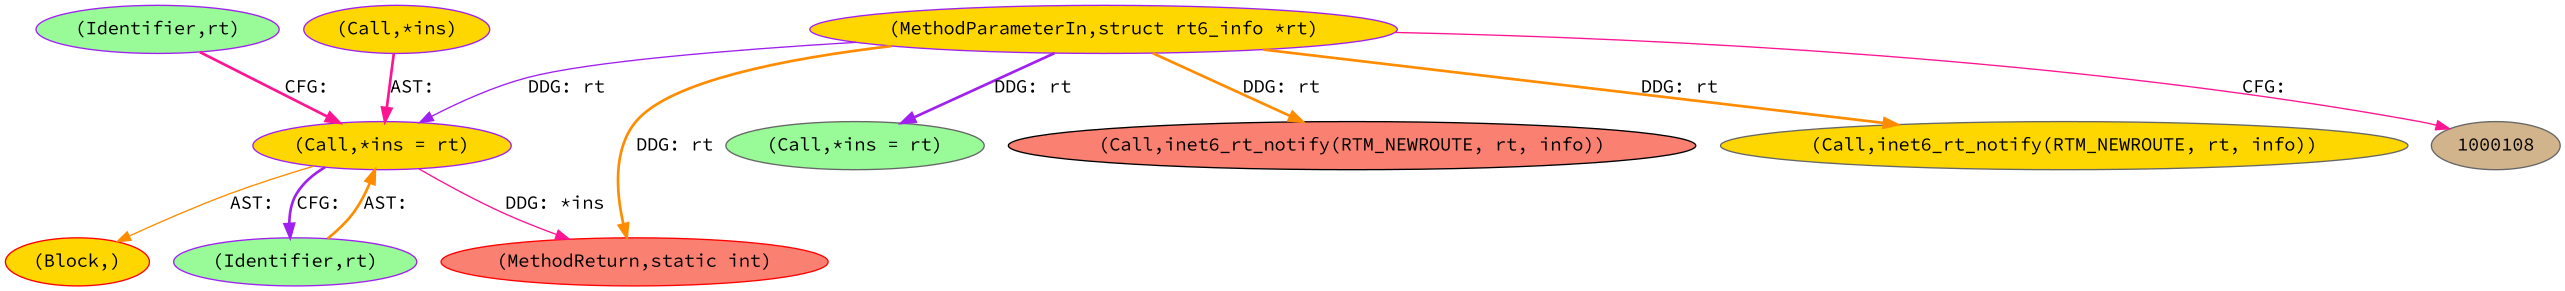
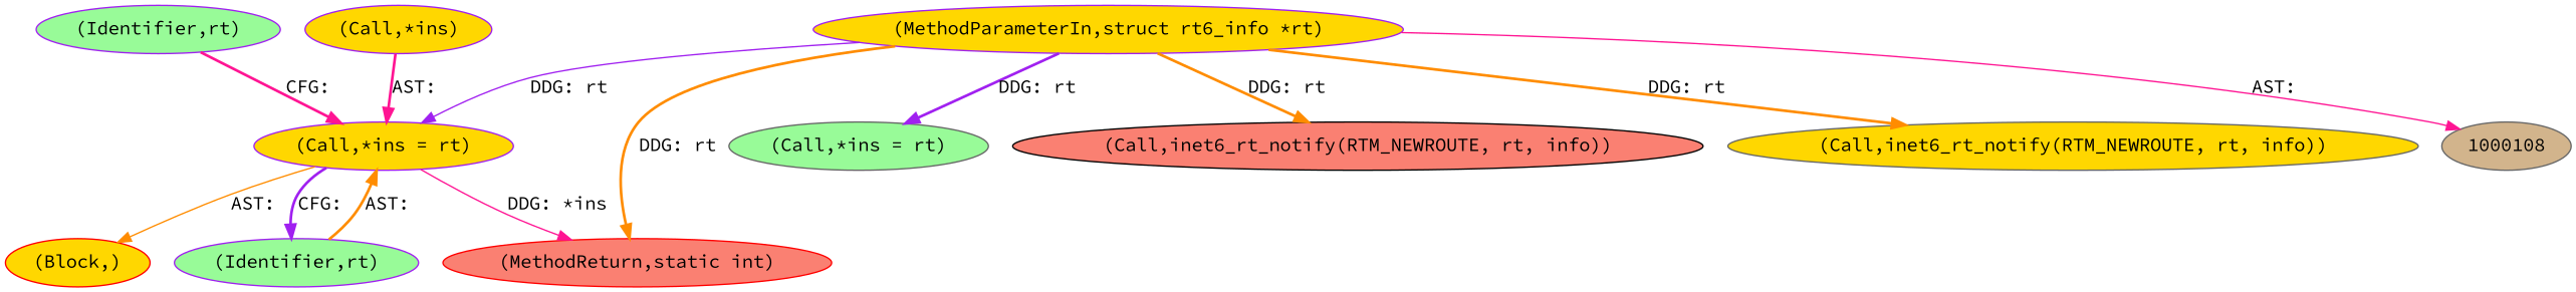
  digraph {
    fontname="Source Code Pro"
    node [color=purple fillcolor=gold fontname="Source Code Pro" style=filled]
    edge [color=darkorange fontname="Source Code Pro" style=bold]
    n1 [label="(Call,*ins = rt)"]
    n2 [color=red label="(Block,)"]
    n3 [fillcolor=palegreen label="(Identifier,rt)"]
    n4 [color=red fillcolor=salmon label="(MethodReturn,static int)"]
    n5 [label="(MethodParameterIn,struct rt6_info *rt)"]
    n6 [color=gray40 fillcolor=palegreen label="(Call,*ins = rt)"]
    n7 [color=black fillcolor=salmon label="(Call,inet6_rt_notify(RTM_NEWROUTE, rt, info))"]
    n8 [color=gray40 label="(Call,inet6_rt_notify(RTM_NEWROUTE, rt, info))"]
    1000108 [color=gray40 fillcolor=tan]
    n10 [fillcolor=palegreen label="(Identifier,rt)"]
    n11 [label="(Call,*ins)"]
    n1 -> n2 [label="AST: " style=solid]
    n1 -> n3 [color=purple label="CFG: "]
    n1 -> n4 [color=deeppink label="DDG: *ins" style=solid]
    n3 -> n1 [label="AST: "]
    n5 -> n1 [color=purple label="DDG: rt" style=solid]
    n5 -> n4 [label="DDG: rt"]
    n5 -> n6 [color=purple label="DDG: rt"]
    n5 -> n7 [label="DDG: rt"]
    n5 -> n8 [label="DDG: rt"]
-   n5 -> 1000108 [color=deeppink label="CFG: " style=solid]
+   n5 -> 1000108 [color=deeppink label="AST: " style=solid]
    n10 -> n1 [color=deeppink label="CFG: "]
    n11 -> n1 [color=deeppink label="AST: "]
  }
